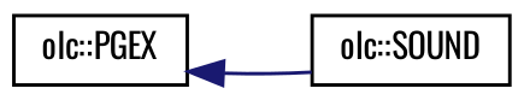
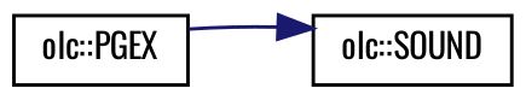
  digraph {
    rankdir=LR
    fontname=Oswald
    node [color=black fillcolor=white fontname=Oswald fontsize=10 shape=record style=filled]
    n1 [height=0.2 label="olc::PGEX" width=0.4]
    n2 [height=0.2 label="olc::SOUND" width=0.4]
-   n1 -> n2 [color=midnightblue dir=back fontname=Oswald fontsize=10 labelfontname=Helvetica labelfontsize=10 style=solid]
+   n2 -> n1 [color=midnightblue dir=back fontname=Oswald fontsize=10 labelfontname=Helvetica labelfontsize=10 style=solid]
  }
